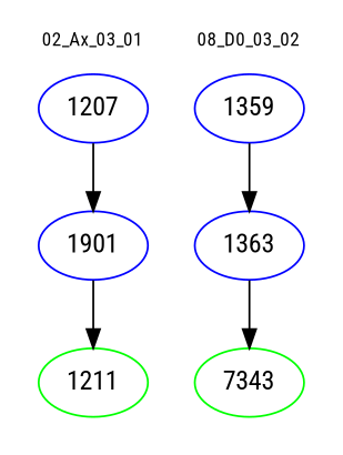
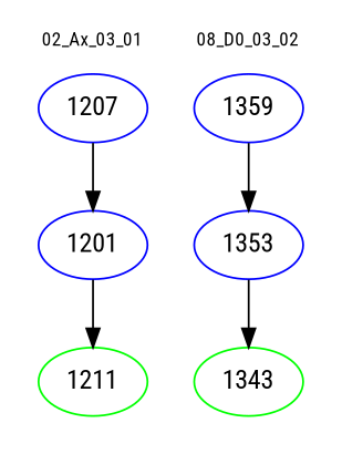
  digraph {
    fontname="Roboto Condensed"
    node [color=blue fontname="Roboto Condensed"]
    edge [color=black fontname="Roboto Condensed"]
    n1 [label=1207]
-   n2 [label=1901]
+   n2 [label=1201]
    n3 [color=green label=1211]
    n4 [label=1359]
-   n5 [label=1363]
-   n6 [color=green label=7343]
+   n5 [label=1353]
+   n6 [color=green label=1343]
    subgraph cluster_1 {
      color=white
      fontsize=10
      label="02_Ax_03_01"
      n1
      n2
      n3
    }
    subgraph cluster_2 {
      color=white
      fontsize=10
      label="08_D0_03_02"
      n4
      n5
      n6
    }
    n1 -> n2
    n2 -> n3
    n4 -> n5
    n5 -> n6
  }
